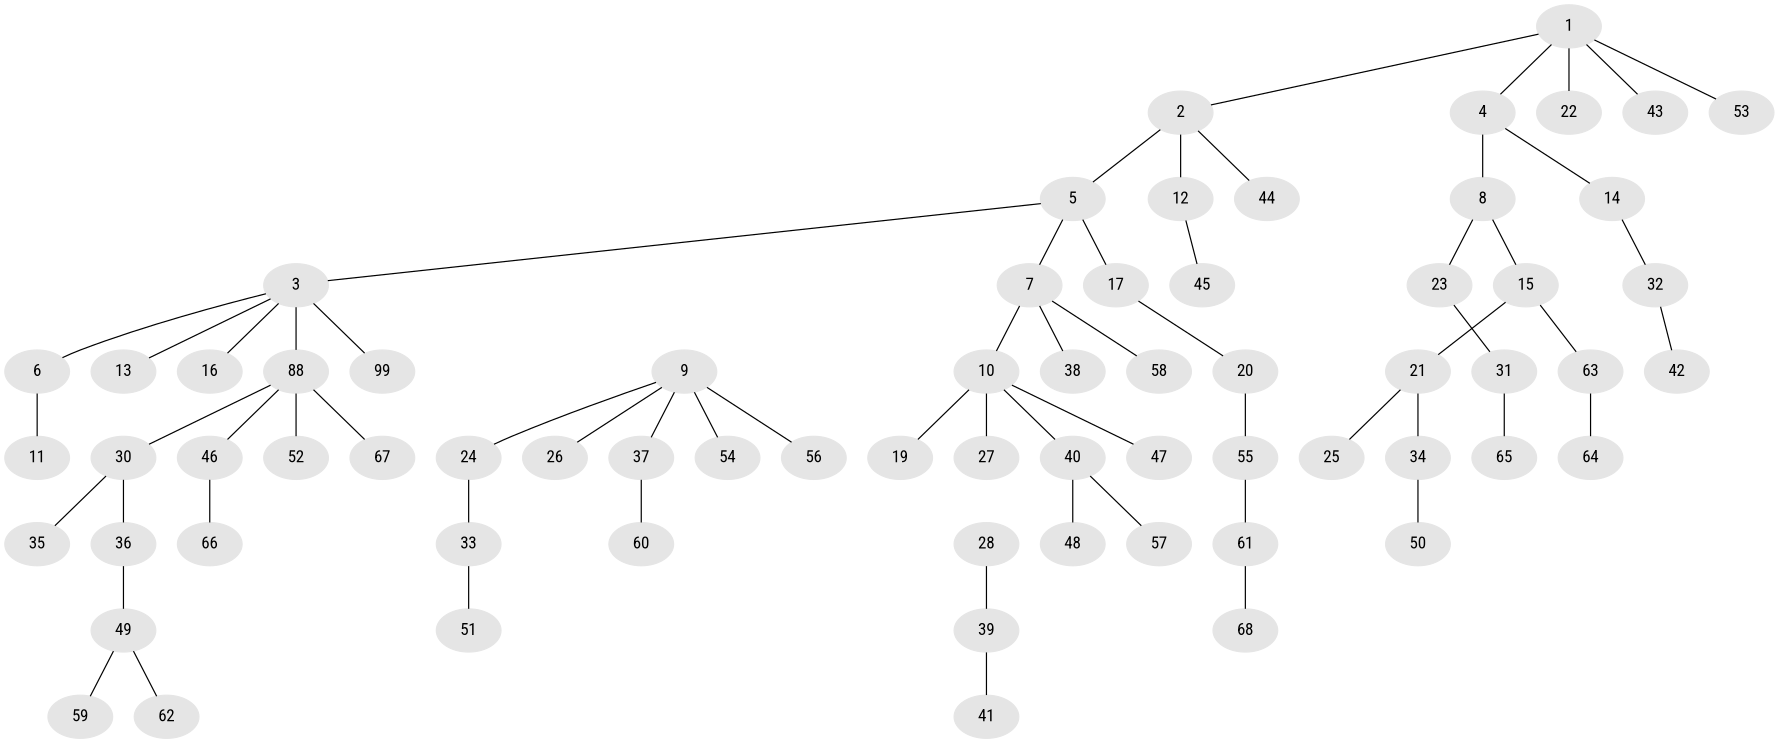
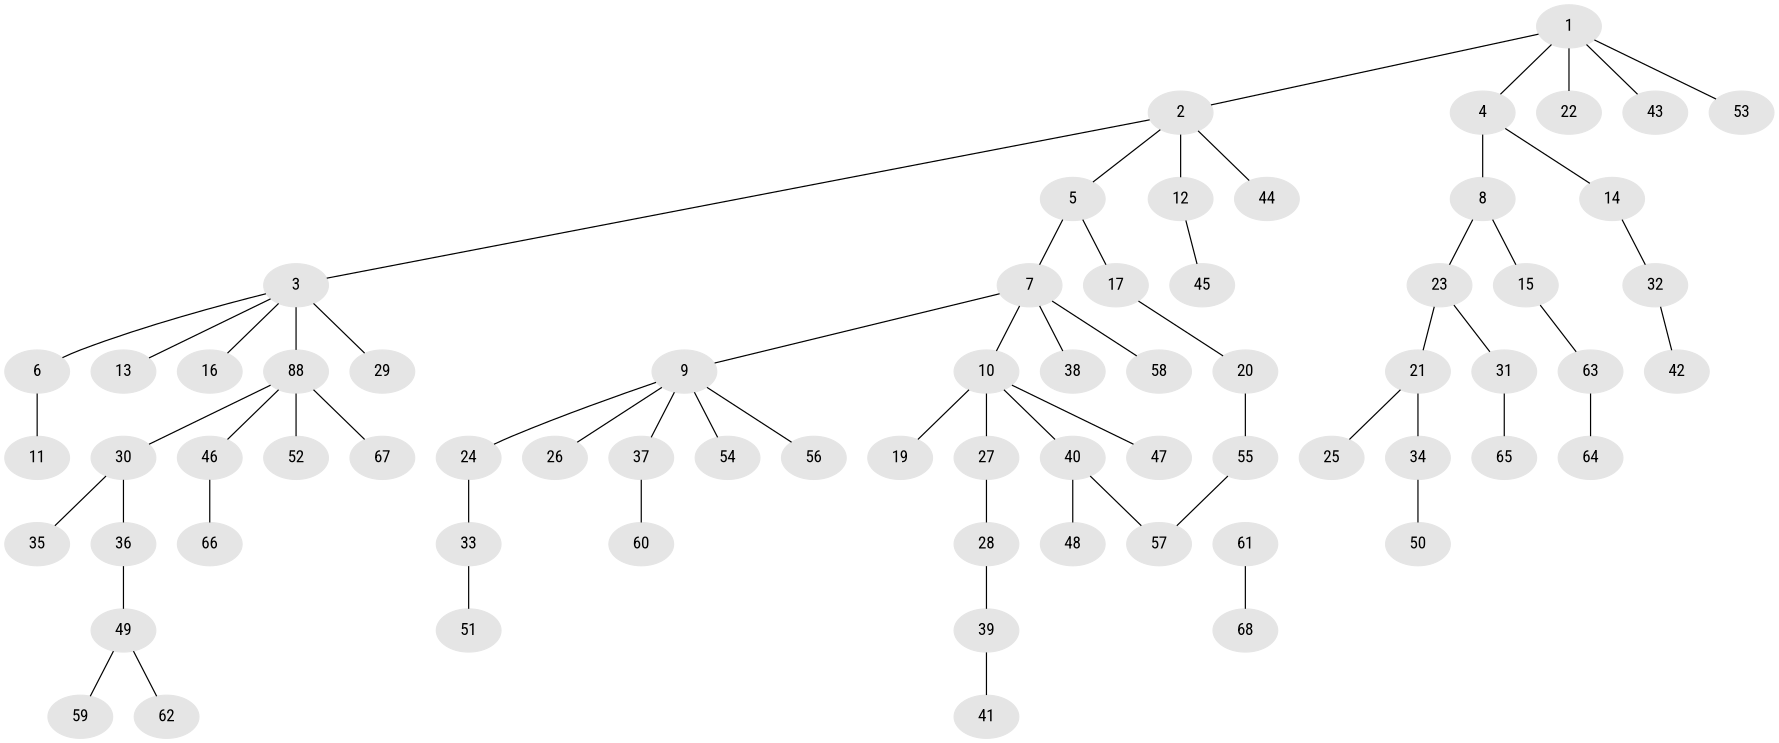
  graph {
    fontname="Roboto Condensed"
    node [color=gray90 fontname="Roboto Condensed" style=filled]
    edge [fontname="Roboto Condensed"]
    1
    2
    4
    22
    43
    53
    3
    5
    12
    44
    8
    14
    6
    13
    16
    n16 [label=88]
-   29 [label=99]
+   29
    7
    17
    45
    11
    30
    46
    52
    67
    15
    23
    32
    9
    10
    38
    58
    20
    24
    26
    37
    54
    56
    19
    27
    40
    47
    21
    63
    31
    33
    60
    28
    48
    57
    42
    25
    34
    64
    55
    35
    36
    66
    61
    50
    65
    51
    39
    41
    49
    59
    62
    68
    1 -- 2
    1 -- 4
    1 -- 22
    1 -- 43
    1 -- 53
-   5 -- 3
+   2 -- 3
    2 -- 5
    2 -- 12
    2 -- 44
    4 -- 8
    4 -- 14
    3 -- 6
    3 -- 13
    3 -- 16
    3 -- n16
    3 -- 29
    5 -- 7
    5 -- 17
    12 -- 45
    8 -- 15
    8 -- 23
    14 -- 32
    6 -- 11
    n16 -- 30
    n16 -- 46
    n16 -- 52
    n16 -- 67
+   7 -- 9
    7 -- 10
    7 -- 38
    7 -- 58
    17 -- 20
    30 -- 35
    30 -- 36
    46 -- 66
-   15 -- 21
+   23 -- 21
    15 -- 63
    23 -- 31
    32 -- 42
    9 -- 24
    9 -- 26
    9 -- 37
    9 -- 54
    9 -- 56
    10 -- 19
    10 -- 27
    10 -- 40
    10 -- 47
    20 -- 55
    24 -- 33
    37 -- 60
+   27 -- 28
    40 -- 48
    40 -- 57
    21 -- 25
    21 -- 34
    63 -- 64
    31 -- 65
    33 -- 51
    28 -- 39
    34 -- 50
-   55 -- 61
+   55 -- 57
    36 -- 49
    61 -- 68
    39 -- 41
    49 -- 59
    49 -- 62
  }
